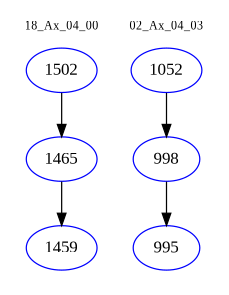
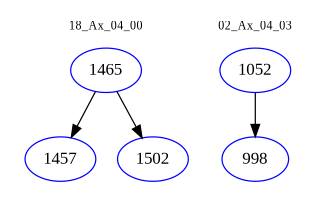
  digraph {
    fontname="Liberation Serif"
    node [color=blue fontname="Liberation Serif"]
    edge [color=black fontname="Liberation Serif"]
-   n1 [label=1459]
+   n1 [label=1457]
    n2 [label=1465]
    n3 [label=1502]
    n4 [label=1052]
    n5 [label=998]
-   n6 [label=995]
    subgraph cluster_1 {
      color=white
      fontsize=10
      label="18_Ax_04_00"
      n1
      n2
      n3
    }
    subgraph cluster_2 {
      color=white
      fontsize=10
      label="02_Ax_04_03"
      n4
      n5
-     n6
    }
    n2 -> n1
-   n3 -> n2
+   n2 -> n3
    n4 -> n5
-   n5 -> n6
  }
